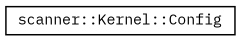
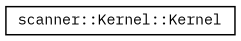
  digraph {
    rankdir=LR
    fontname="IBM Plex Mono"
-   n1 [color=black fillcolor=white fontname="IBM Plex Mono" fontsize=10 height=0.2 label="scanner::Kernel::Config" shape=record style=filled width=0.4]
+   n1 [color=black fillcolor=white fontname="IBM Plex Mono" fontsize=10 height=0.2 label="scanner::Kernel::Kernel" shape=record style=filled width=0.4]
  }
